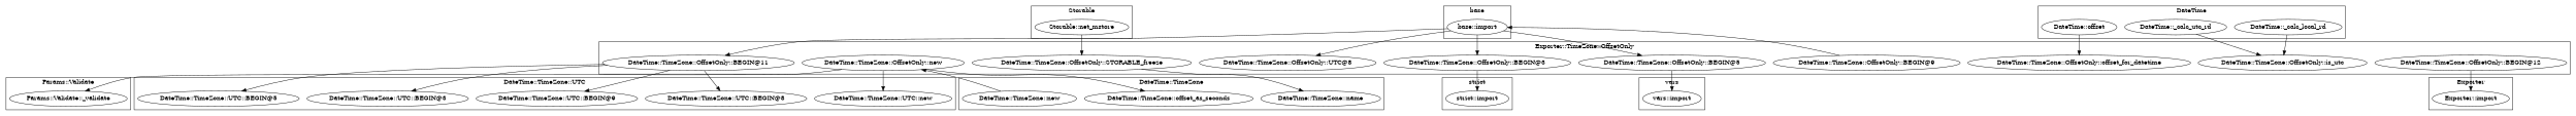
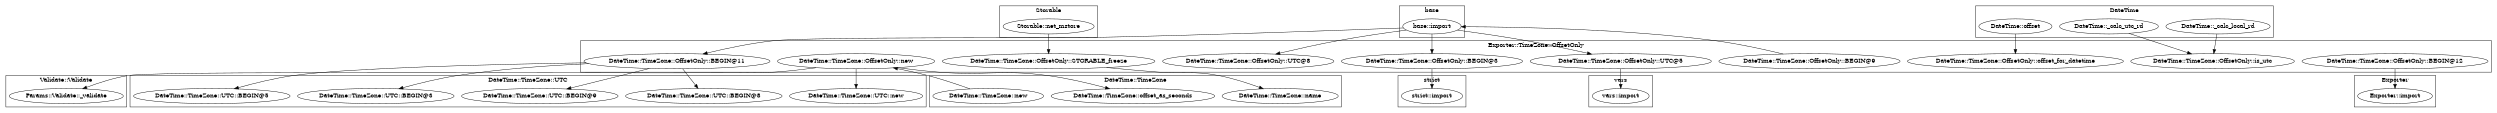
  digraph {
    "vars::import"
    "Storable::net_mstore"
    "Params::Validate::_validate"
    "base::import"
    "Exporter::import"
    "strict::import"
    "DateTime::TimeZone::UTC::BEGIN@5"
    "DateTime::TimeZone::UTC::BEGIN@8"
    "DateTime::TimeZone::UTC::new"
    "DateTime::TimeZone::UTC::BEGIN@3"
    "DateTime::TimeZone::UTC::BEGIN@9"
    "DateTime::_calc_local_rd"
    "DateTime::_calc_utc_rd"
    "DateTime::offset"
    "DateTime::TimeZone::OffsetOnly::new"
    "DateTime::TimeZone::OffsetOnly::STORABLE_freeze"
    n17 [label="DateTime::TimeZone::OffsetOnly::UTC@8"]
    "DateTime::TimeZone::OffsetOnly::BEGIN@3"
    "DateTime::TimeZone::OffsetOnly::is_utc"
-   "DateTime::TimeZone::OffsetOnly::BEGIN@5"
+   "DateTime::TimeZone::OffsetOnly::BEGIN@5" [label="DateTime::TimeZone::OffsetOnly::UTC@5"]
    "DateTime::TimeZone::OffsetOnly::offset_for_datetime"
    "DateTime::TimeZone::OffsetOnly::BEGIN@12"
    "DateTime::TimeZone::OffsetOnly::BEGIN@9"
    "DateTime::TimeZone::OffsetOnly::BEGIN@11"
    "DateTime::TimeZone::offset_as_seconds"
    "DateTime::TimeZone::name"
    "DateTime::TimeZone::new"
    subgraph cluster_1 {
      label=vars
      "vars::import"
    }
    subgraph cluster_2 {
      label=Storable
      "Storable::net_mstore"
    }
    subgraph cluster_3 {
-     label="Params::Validate"
+     label="Validate::Validate"
      "Params::Validate::_validate"
    }
    subgraph cluster_4 {
      label=base
      "base::import"
    }
    subgraph cluster_5 {
      label=Exporter
      "Exporter::import"
    }
    subgraph cluster_6 {
      label="strict"
      "strict::import"
    }
    subgraph cluster_7 {
      label="DateTime::TimeZone::UTC"
      "DateTime::TimeZone::UTC::BEGIN@5"
      "DateTime::TimeZone::UTC::BEGIN@8"
      "DateTime::TimeZone::UTC::new"
      "DateTime::TimeZone::UTC::BEGIN@3"
      "DateTime::TimeZone::UTC::BEGIN@9"
    }
    subgraph cluster_8 {
      label=DateTime
      "DateTime::_calc_local_rd"
      "DateTime::_calc_utc_rd"
      "DateTime::offset"
    }
    subgraph cluster_9 {
      label="Exporter::TimeZone::OffsetOnly"
      "DateTime::TimeZone::OffsetOnly::new"
      "DateTime::TimeZone::OffsetOnly::STORABLE_freeze"
      n17
      "DateTime::TimeZone::OffsetOnly::BEGIN@3"
      "DateTime::TimeZone::OffsetOnly::is_utc"
      "DateTime::TimeZone::OffsetOnly::BEGIN@5"
      "DateTime::TimeZone::OffsetOnly::offset_for_datetime"
      "DateTime::TimeZone::OffsetOnly::BEGIN@12"
      "DateTime::TimeZone::OffsetOnly::BEGIN@9"
      "DateTime::TimeZone::OffsetOnly::BEGIN@11"
    }
    subgraph cluster_10 {
      label="DateTime::TimeZone"
      "DateTime::TimeZone::offset_as_seconds"
      "DateTime::TimeZone::name"
      "DateTime::TimeZone::new"
    }
    "Storable::net_mstore" -> "DateTime::TimeZone::OffsetOnly::STORABLE_freeze"
    "base::import" -> n17
    "base::import" -> "DateTime::TimeZone::OffsetOnly::BEGIN@3"
    "base::import" -> "DateTime::TimeZone::OffsetOnly::BEGIN@5"
    "base::import" -> "DateTime::TimeZone::OffsetOnly::BEGIN@11"
    "DateTime::_calc_local_rd" -> "DateTime::TimeZone::OffsetOnly::is_utc"
    "DateTime::_calc_utc_rd" -> "DateTime::TimeZone::OffsetOnly::is_utc"
    "DateTime::offset" -> "DateTime::TimeZone::OffsetOnly::offset_for_datetime"
    "DateTime::TimeZone::OffsetOnly::new" -> "Params::Validate::_validate"
    "DateTime::TimeZone::OffsetOnly::new" -> "DateTime::TimeZone::UTC::new"
    "DateTime::TimeZone::OffsetOnly::new" -> "DateTime::TimeZone::offset_as_seconds"
    "DateTime::TimeZone::OffsetOnly::STORABLE_freeze" -> "DateTime::TimeZone::name"
    "DateTime::TimeZone::OffsetOnly::BEGIN@3" -> "strict::import"
    "DateTime::TimeZone::OffsetOnly::BEGIN@5" -> "vars::import"
    "DateTime::TimeZone::OffsetOnly::BEGIN@12" -> "Exporter::import"
    "DateTime::TimeZone::OffsetOnly::BEGIN@9" -> "base::import"
    "DateTime::TimeZone::OffsetOnly::BEGIN@11" -> "DateTime::TimeZone::UTC::BEGIN@5"
    "DateTime::TimeZone::OffsetOnly::BEGIN@11" -> "DateTime::TimeZone::UTC::BEGIN@8"
    "DateTime::TimeZone::OffsetOnly::BEGIN@11" -> "DateTime::TimeZone::UTC::BEGIN@3"
    "DateTime::TimeZone::OffsetOnly::BEGIN@11" -> "DateTime::TimeZone::UTC::BEGIN@9"
    "DateTime::TimeZone::new" -> "DateTime::TimeZone::OffsetOnly::new"
  }
